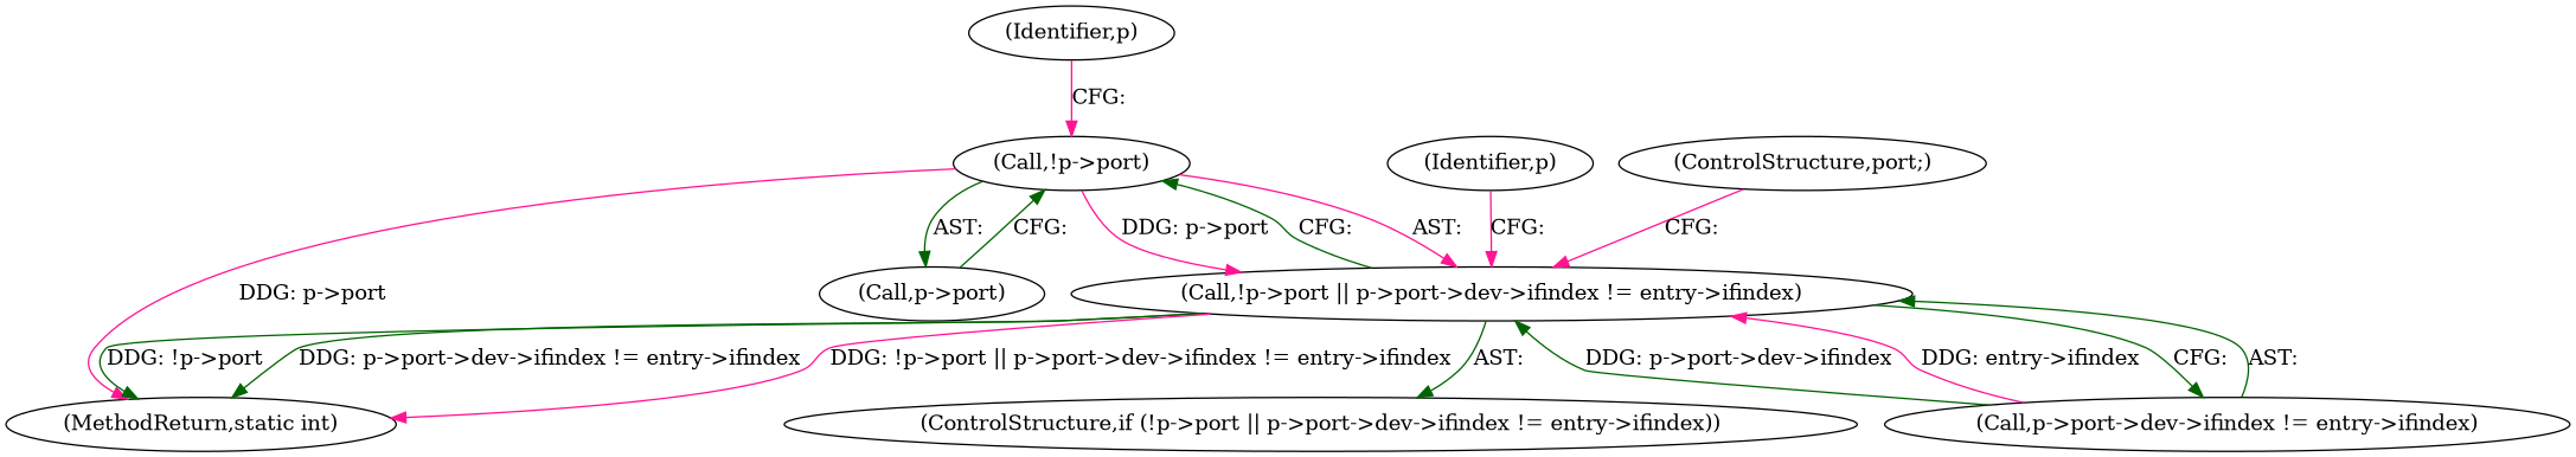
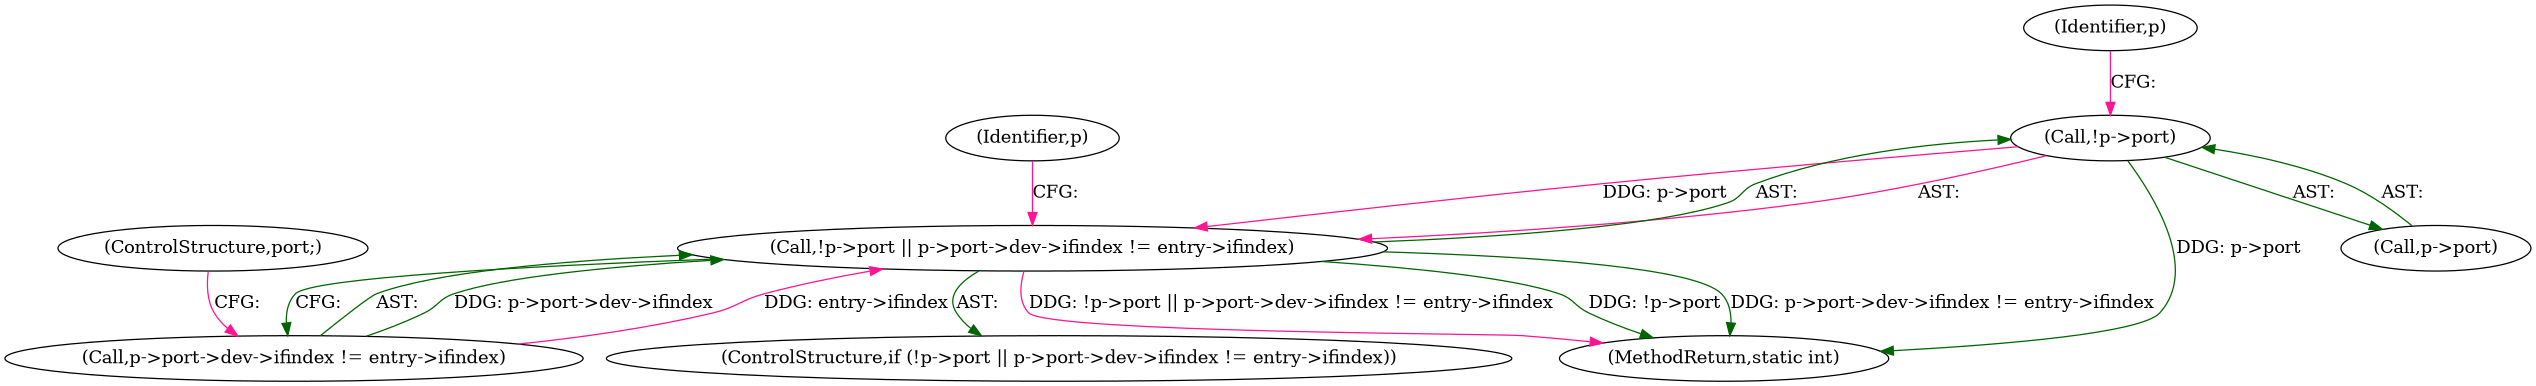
  digraph {
    edge [color=darkgreen]
    n1 [label="(Call,!p->port)"]
    n2 [label="(Call,!p->port || p->port->dev->ifindex != entry->ifindex)"]
    n3 [label="(MethodReturn,static int)"]
    n4 [label="(Call,p->port)"]
    n5 [label="(ControlStructure,if (!p->port || p->port->dev->ifindex != entry->ifindex))"]
    n6 [label="(Call,p->port->dev->ifindex != entry->ifindex)"]
    n7 [label="(ControlStructure,port;)"]
    n8 [label="(Identifier,p)"]
    n9 [label="(Identifier,p)"]
    n1 -> n2 [color=deeppink label="AST: "]
    n1 -> n2 [color=deeppink label="DDG: p->port"]
-   n1 -> n3 [color=deeppink label="DDG: p->port"]
+   n1 -> n3 [label="DDG: p->port"]
    n1 -> n4 [label="AST: "]
-   n2 -> n1 [label="CFG: "]
+   n2 -> n1 [label="AST: "]
    n2 -> n3 [label="DDG: !p->port"]
    n2 -> n3 [label="DDG: p->port->dev->ifindex != entry->ifindex"]
    n2 -> n3 [color=deeppink label="DDG: !p->port || p->port->dev->ifindex != entry->ifindex"]
    n2 -> n5 [label="AST: "]
    n2 -> n6 [label="CFG: "]
-   n4 -> n1 [label="CFG: "]
+   n4 -> n1 [label="AST: "]
    n6 -> n2 [label="AST: "]
    n6 -> n2 [label="DDG: p->port->dev->ifindex"]
    n6 -> n2 [color=deeppink label="DDG: entry->ifindex"]
-   n7 -> n2 [color=deeppink label="CFG: "]
+   n7 -> n6 [color=deeppink label="CFG: "]
    n8 -> n2 [color=deeppink label="CFG: "]
    n9 -> n1 [color=deeppink label="CFG: "]
  }
